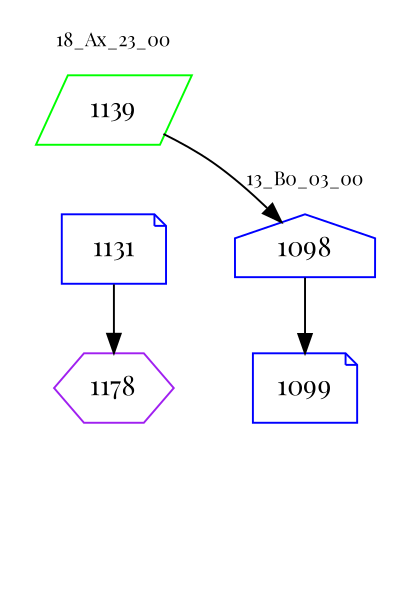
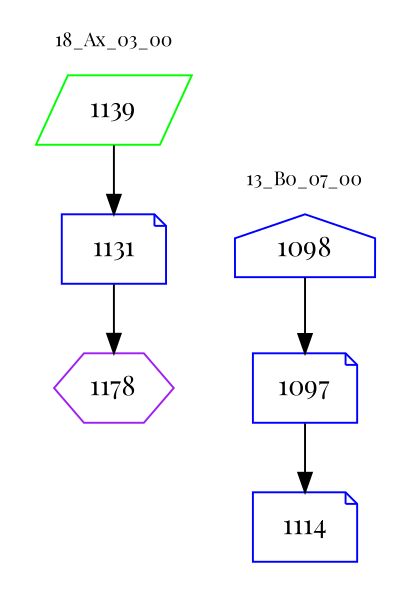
  digraph {
    fontname="Playfair Display"
    node [color=blue fontname="Playfair Display" shape=note]
    edge [color=black fontname="Playfair Display"]
    n1 [color=green label=1139 shape=parallelogram]
    n2 [label=1131]
    n3 [color=purple label=1178 shape=hexagon]
    n4 [label=1098 shape=house]
-   n5 [label=1099]
+   n5 [label=1097]
+   n6 [label=1114]
    subgraph cluster_1 {
      color=white
      fontsize=10
-     label="18_Ax_23_00"
+     label="18_Ax_03_00"
      n1
      n2
      n3
    }
    subgraph cluster_2 {
      color=white
      fontsize=10
-     label="13_B0_03_00"
+     label="13_B0_07_00"
      n4
      n5
+     n6
    }
-   n1 -> n4
+   n1 -> n2
    n2 -> n3
    n4 -> n5
+   n5 -> n6
  }
